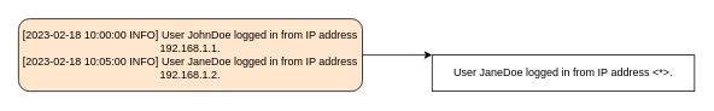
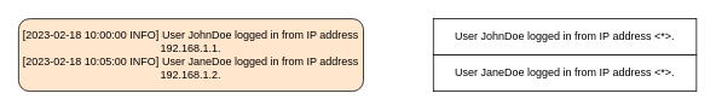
  <mxCell id="0" />
  <mxCell id="1" parent="0" />
  <mxCell id="2" value="&lt;div&gt;[2023-02-18 10:00:00 INFO] User JohnDoe logged in from IP address 192.168.1.1.&lt;/div&gt;&lt;div&gt;[2023-02-18 10:05:00 INFO] User JaneDoe logged in from IP address 192.168.1.2.&lt;/div&gt;" style="rounded=1;whiteSpace=wrap;html=1;fillColor=#ffe6cc;" vertex="1" parent="1"><mxGeometry x="20" y="20" width="380" height="80" as="geometry" /></mxCell>
+ <mxCell id="3" value="User JohnDoe logged in from IP address &lt;*&gt;." style="rounded=0;whiteSpace=wrap;html=1;" vertex="1" parent="1"><mxGeometry x="477" y="20" width="290" height="40" as="geometry" /></mxCell>
  <mxCell id="4" value="User JaneDoe logged in from IP address &amp;lt;*&amp;gt;." style="rounded=0;whiteSpace=wrap;html=1;" vertex="1" parent="1"><mxGeometry x="477" y="60" width="290" height="40" as="geometry" /></mxCell>
- <mxCell id="5" value="" style="endArrow=classic;html=1;rounded=0;entryX=0;entryY=0;entryDx=0;entryDy=0;exitX=1;exitY=0.5;exitDx=0;exitDy=0;" edge="1" parent="1" source="2" target="4"><mxGeometry width="50" height="50" relative="1" as="geometry"><mxPoint x="400" y="70" as="sourcePoint" /><mxPoint x="450" y="20" as="targetPoint" /></mxGeometry></mxCell>
